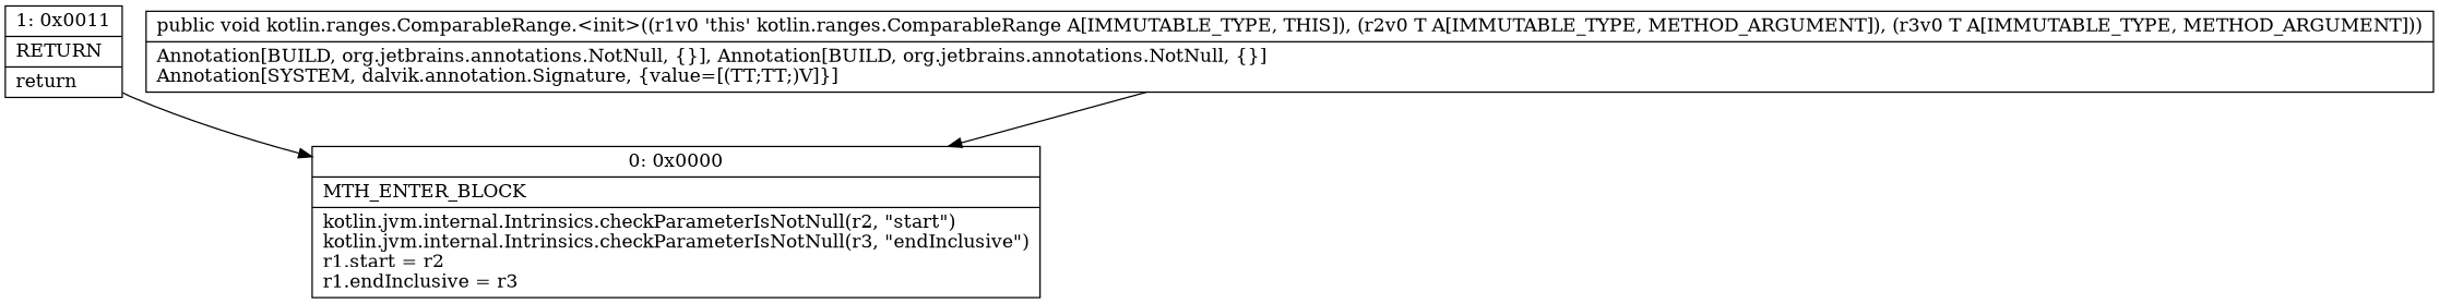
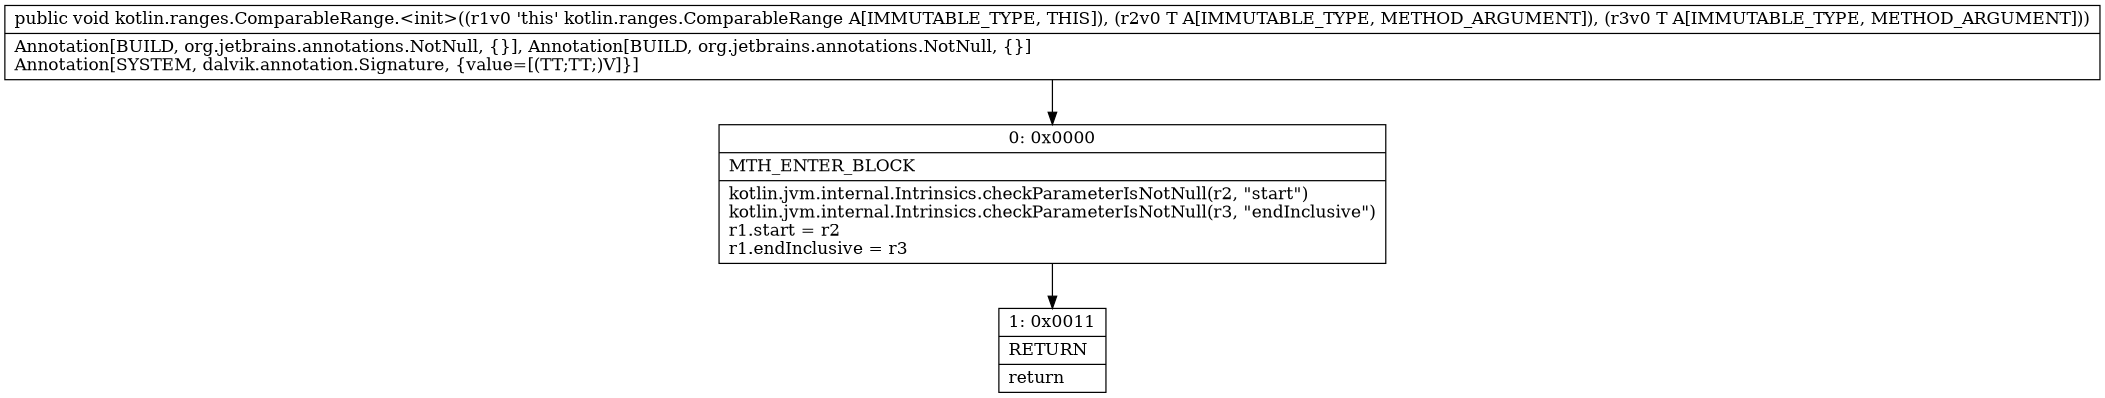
  digraph {
    node [shape=record]
    n1 [label="{0\:\ 0x0000|MTH_ENTER_BLOCK\l|kotlin.jvm.internal.Intrinsics.checkParameterIsNotNull(r2, \"start\")\lkotlin.jvm.internal.Intrinsics.checkParameterIsNotNull(r3, \"endInclusive\")\lr1.start = r2\lr1.endInclusive = r3\l}"]
    n2 [label="{1\:\ 0x0011|RETURN\l|return\l}"]
    n3 [label="{public void kotlin.ranges.ComparableRange.\<init\>((r1v0 'this' kotlin.ranges.ComparableRange A[IMMUTABLE_TYPE, THIS]), (r2v0 T A[IMMUTABLE_TYPE, METHOD_ARGUMENT]), (r3v0 T A[IMMUTABLE_TYPE, METHOD_ARGUMENT]))  | Annotation[BUILD, org.jetbrains.annotations.NotNull, \{\}], Annotation[BUILD, org.jetbrains.annotations.NotNull, \{\}]\lAnnotation[SYSTEM, dalvik.annotation.Signature, \{value=[(TT;TT;)V]\}]\l}"]
-   n2 -> n1
+   n1 -> n2
    n3 -> n1
  }
